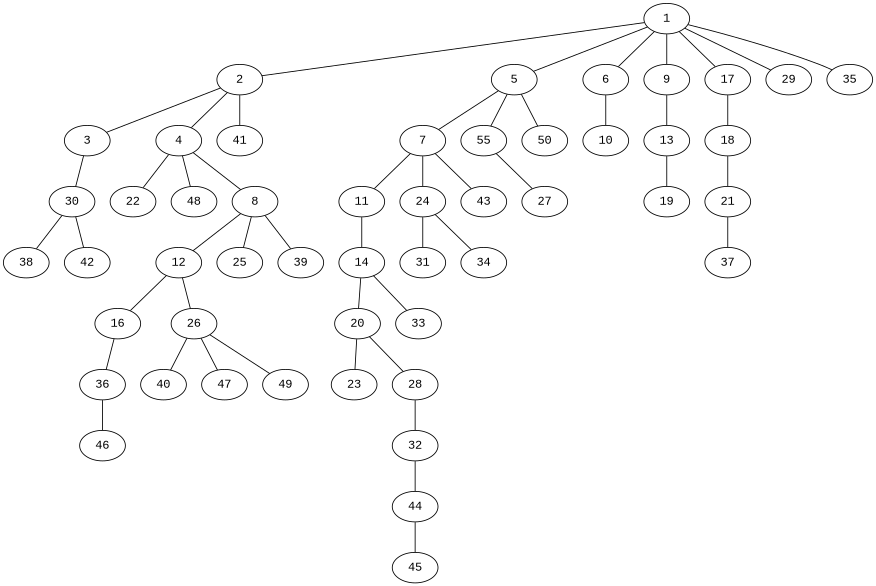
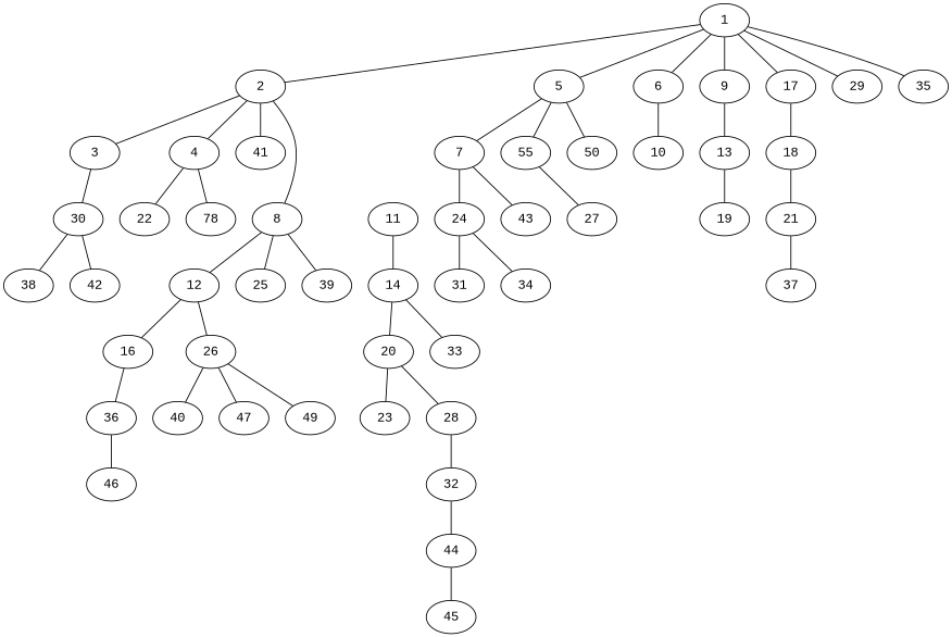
  graph {
    fontname="Liberation Mono"
    node [fontname="Liberation Mono"]
    edge [fontname="Liberation Mono"]
    1
    2
    5
    6
    9
    17
    29
    35
    3
    4
    41
    7
    n13 [label=55]
    50
    10
    13
    18
    30
    8
    22
-   48
+   48 [label=78]
    11
    24
    43
    27
    19
    21
    38
    42
    12
    25
    39
    16
    26
    14
    31
    34
    20
    33
    36
    40
    47
    49
    23
    28
    46
    32
    37
    44
    45
    1 -- 2
    1 -- 5
    1 -- 6
    1 -- 9
    1 -- 17
    1 -- 29
    1 -- 35
    2 -- 3
    2 -- 4
    2 -- 41
    5 -- 7
    5 -- n13
    5 -- 50
    6 -- 10
    9 -- 13
    17 -- 18
    3 -- 30
-   4 -- 8
+   2 -- 8
    4 -- 22
    4 -- 48
-   7 -- 11
    7 -- 24
    7 -- 43
    n13 -- 27
    13 -- 19
    18 -- 21
    30 -- 38
    30 -- 42
    8 -- 12
    8 -- 25
    8 -- 39
    11 -- 14
    24 -- 31
    24 -- 34
    21 -- 37
    12 -- 16
    12 -- 26
    16 -- 36
    26 -- 40
    26 -- 47
    26 -- 49
    14 -- 20
    14 -- 33
    20 -- 23
    20 -- 28
    36 -- 46
    28 -- 32
    32 -- 44
    44 -- 45
  }
